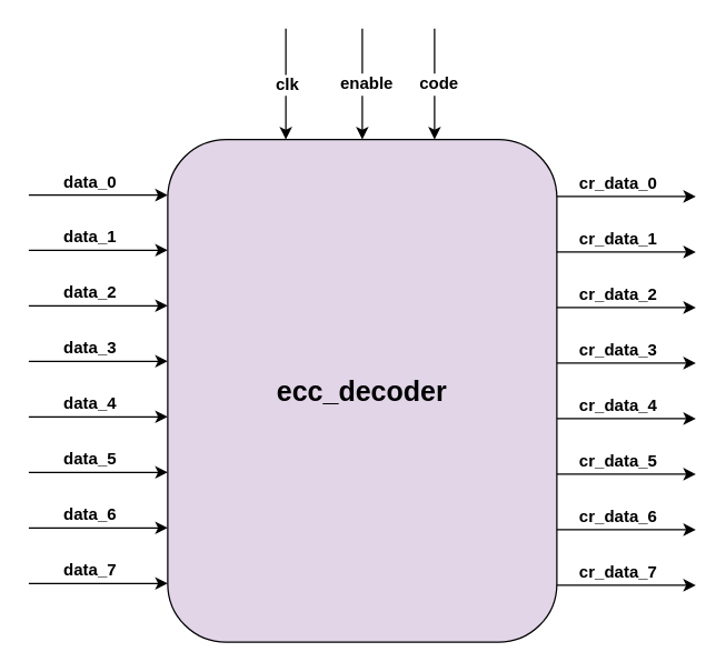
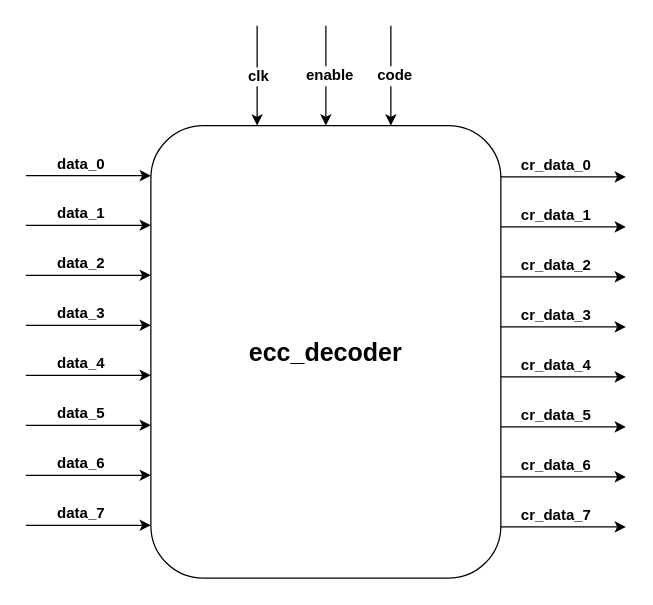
  <mxCell id="0" />
  <mxCell id="1" parent="0" />
- <mxCell id="2" value="&lt;b&gt;&lt;font style=&quot;font-size: 20px;&quot;&gt;ecc_decoder&lt;/font&gt;&lt;/b&gt;" style="rounded=1;whiteSpace=wrap;html=1;fillColor=#e1d5e7;" parent="1" vertex="1"><mxGeometry x="120" y="100" width="280" height="362" as="geometry" /></mxCell>
+ <mxCell id="2" value="&lt;b&gt;&lt;font style=&quot;font-size: 20px;&quot;&gt;ecc_decoder&lt;/font&gt;&lt;/b&gt;" style="rounded=1;whiteSpace=wrap;html=1;" parent="1" vertex="1"><mxGeometry x="120" y="100" width="280" height="362" as="geometry" /></mxCell>
  <mxCell id="3" value="" style="endArrow=classic;html=1;rounded=0;" parent="1" edge="1"><mxGeometry relative="1" as="geometry"><mxPoint x="20" y="140" as="sourcePoint" /><mxPoint x="120" y="140" as="targetPoint" /><Array as="points"><mxPoint x="40" y="140" /><mxPoint x="90" y="140" /></Array></mxGeometry></mxCell>
  <mxCell id="4" value="data_0" style="edgeLabel;html=1;align=center;verticalAlign=middle;resizable=0;points=[];fontStyle=1;fontSize=12;" parent="3" vertex="1" connectable="0"><mxGeometry x="-0.147" y="-3" relative="1" as="geometry"><mxPoint y="-13" as="offset" /></mxGeometry></mxCell>
  <mxCell id="5" value="" style="endArrow=classic;html=1;rounded=0;" parent="1" edge="1"><mxGeometry relative="1" as="geometry"><mxPoint x="20" y="179.71" as="sourcePoint" /><mxPoint x="120" y="179.71" as="targetPoint" /><Array as="points"><mxPoint x="90" y="179.71" /></Array></mxGeometry></mxCell>
  <mxCell id="6" value="data_1" style="edgeLabel;html=1;align=center;verticalAlign=middle;resizable=0;points=[];fontStyle=1;fontSize=12;" parent="5" vertex="1" connectable="0"><mxGeometry x="-0.147" y="-3" relative="1" as="geometry"><mxPoint y="-13" as="offset" /></mxGeometry></mxCell>
  <mxCell id="7" value="" style="endArrow=classic;html=1;rounded=0;" parent="1" edge="1"><mxGeometry relative="1" as="geometry"><mxPoint x="20" y="219.71" as="sourcePoint" /><mxPoint x="120" y="219.71" as="targetPoint" /></mxGeometry></mxCell>
  <mxCell id="8" value="data_2" style="edgeLabel;html=1;align=center;verticalAlign=middle;resizable=0;points=[];fontStyle=1;fontSize=12;" parent="7" vertex="1" connectable="0"><mxGeometry x="-0.147" y="-3" relative="1" as="geometry"><mxPoint y="-13" as="offset" /></mxGeometry></mxCell>
  <mxCell id="9" value="" style="endArrow=classic;html=1;rounded=0;" parent="1" edge="1"><mxGeometry relative="1" as="geometry"><mxPoint x="20" y="259.71" as="sourcePoint" /><mxPoint x="120" y="259.71" as="targetPoint" /></mxGeometry></mxCell>
  <mxCell id="10" value="data_3" style="edgeLabel;html=1;align=center;verticalAlign=middle;resizable=0;points=[];fontStyle=1;fontSize=12;" parent="9" vertex="1" connectable="0"><mxGeometry x="-0.147" y="-3" relative="1" as="geometry"><mxPoint y="-13" as="offset" /></mxGeometry></mxCell>
  <mxCell id="11" value="" style="endArrow=classic;html=1;rounded=0;" parent="1" edge="1"><mxGeometry relative="1" as="geometry"><mxPoint x="20" y="299.71" as="sourcePoint" /><mxPoint x="120" y="299.71" as="targetPoint" /></mxGeometry></mxCell>
  <mxCell id="12" value="data_4" style="edgeLabel;html=1;align=center;verticalAlign=middle;resizable=0;points=[];fontStyle=1;fontSize=12;" parent="11" vertex="1" connectable="0"><mxGeometry x="-0.147" y="-3" relative="1" as="geometry"><mxPoint y="-13" as="offset" /></mxGeometry></mxCell>
  <mxCell id="13" value="" style="endArrow=classic;html=1;rounded=0;" parent="1" edge="1"><mxGeometry relative="1" as="geometry"><mxPoint x="20" y="339.71" as="sourcePoint" /><mxPoint x="120" y="339.71" as="targetPoint" /></mxGeometry></mxCell>
  <mxCell id="14" value="data_5" style="edgeLabel;html=1;align=center;verticalAlign=middle;resizable=0;points=[];fontStyle=1;fontSize=12;" parent="13" vertex="1" connectable="0"><mxGeometry x="-0.147" y="-3" relative="1" as="geometry"><mxPoint y="-13" as="offset" /></mxGeometry></mxCell>
  <mxCell id="15" value="" style="endArrow=classic;html=1;rounded=0;" parent="1" edge="1"><mxGeometry relative="1" as="geometry"><mxPoint x="20" y="379.71" as="sourcePoint" /><mxPoint x="120" y="379.71" as="targetPoint" /></mxGeometry></mxCell>
  <mxCell id="16" value="data_6" style="edgeLabel;html=1;align=center;verticalAlign=middle;resizable=0;points=[];fontStyle=1;fontSize=12;" parent="15" vertex="1" connectable="0"><mxGeometry x="-0.147" y="-3" relative="1" as="geometry"><mxPoint y="-13" as="offset" /></mxGeometry></mxCell>
  <mxCell id="17" value="" style="endArrow=classic;html=1;rounded=0;" parent="1" edge="1"><mxGeometry relative="1" as="geometry"><mxPoint x="20" y="419.71" as="sourcePoint" /><mxPoint x="120" y="419.71" as="targetPoint" /></mxGeometry></mxCell>
  <mxCell id="18" value="data_7" style="edgeLabel;html=1;align=center;verticalAlign=middle;resizable=0;points=[];fontStyle=1;fontSize=12;" parent="17" vertex="1" connectable="0"><mxGeometry x="-0.147" y="-3" relative="1" as="geometry"><mxPoint y="-13" as="offset" /></mxGeometry></mxCell>
  <mxCell id="19" value="" style="endArrow=classic;html=1;rounded=0;" parent="1" edge="1"><mxGeometry relative="1" as="geometry"><mxPoint x="400" y="141" as="sourcePoint" /><mxPoint x="500" y="141" as="targetPoint" /></mxGeometry></mxCell>
  <mxCell id="20" value="cr_data_0" style="edgeLabel;html=1;align=center;verticalAlign=middle;resizable=0;points=[];fontStyle=1;fontSize=12;" parent="19" vertex="1" connectable="0"><mxGeometry x="-0.147" y="-3" relative="1" as="geometry"><mxPoint y="-13" as="offset" /></mxGeometry></mxCell>
  <mxCell id="21" value="" style="endArrow=classic;html=1;rounded=0;" parent="1" edge="1"><mxGeometry relative="1" as="geometry"><mxPoint x="400" y="181" as="sourcePoint" /><mxPoint x="500" y="181" as="targetPoint" /></mxGeometry></mxCell>
  <mxCell id="22" value="cr_data_1" style="edgeLabel;html=1;align=center;verticalAlign=middle;resizable=0;points=[];fontStyle=1;fontSize=12;" parent="21" vertex="1" connectable="0"><mxGeometry x="-0.147" y="-3" relative="1" as="geometry"><mxPoint y="-13" as="offset" /></mxGeometry></mxCell>
  <mxCell id="23" value="" style="endArrow=classic;html=1;rounded=0;" parent="1" edge="1"><mxGeometry relative="1" as="geometry"><mxPoint x="400" y="221" as="sourcePoint" /><mxPoint x="500" y="221" as="targetPoint" /></mxGeometry></mxCell>
  <mxCell id="24" value="cr_data_2" style="edgeLabel;html=1;align=center;verticalAlign=middle;resizable=0;points=[];fontStyle=1;fontSize=12;" parent="23" vertex="1" connectable="0"><mxGeometry x="-0.147" y="-3" relative="1" as="geometry"><mxPoint y="-13" as="offset" /></mxGeometry></mxCell>
  <mxCell id="25" value="" style="endArrow=classic;html=1;rounded=0;" parent="1" edge="1"><mxGeometry relative="1" as="geometry"><mxPoint x="400" y="261" as="sourcePoint" /><mxPoint x="500" y="261" as="targetPoint" /></mxGeometry></mxCell>
  <mxCell id="26" value="cr_data_3" style="edgeLabel;html=1;align=center;verticalAlign=middle;resizable=0;points=[];fontStyle=1;fontSize=12;" parent="25" vertex="1" connectable="0"><mxGeometry x="-0.147" y="-3" relative="1" as="geometry"><mxPoint y="-13" as="offset" /></mxGeometry></mxCell>
  <mxCell id="27" value="" style="endArrow=classic;html=1;rounded=0;" parent="1" edge="1"><mxGeometry relative="1" as="geometry"><mxPoint x="400" y="301" as="sourcePoint" /><mxPoint x="500" y="301" as="targetPoint" /></mxGeometry></mxCell>
  <mxCell id="28" value="cr_data_4" style="edgeLabel;html=1;align=center;verticalAlign=middle;resizable=0;points=[];fontStyle=1;fontSize=12;" parent="27" vertex="1" connectable="0"><mxGeometry x="-0.147" y="-3" relative="1" as="geometry"><mxPoint y="-13" as="offset" /></mxGeometry></mxCell>
  <mxCell id="29" value="" style="endArrow=classic;html=1;rounded=0;" parent="1" edge="1"><mxGeometry relative="1" as="geometry"><mxPoint x="400" y="341" as="sourcePoint" /><mxPoint x="500" y="341" as="targetPoint" /></mxGeometry></mxCell>
  <mxCell id="30" value="cr_data_5" style="edgeLabel;html=1;align=center;verticalAlign=middle;resizable=0;points=[];fontStyle=1;fontSize=12;" parent="29" vertex="1" connectable="0"><mxGeometry x="-0.147" y="-3" relative="1" as="geometry"><mxPoint y="-13" as="offset" /></mxGeometry></mxCell>
  <mxCell id="31" value="" style="endArrow=classic;html=1;rounded=0;" parent="1" edge="1"><mxGeometry relative="1" as="geometry"><mxPoint x="400" y="381" as="sourcePoint" /><mxPoint x="500" y="381" as="targetPoint" /></mxGeometry></mxCell>
  <mxCell id="32" value="cr_data_6" style="edgeLabel;html=1;align=center;verticalAlign=middle;resizable=0;points=[];fontStyle=1;fontSize=12;" parent="31" vertex="1" connectable="0"><mxGeometry x="-0.147" y="-3" relative="1" as="geometry"><mxPoint y="-13" as="offset" /></mxGeometry></mxCell>
  <mxCell id="33" value="" style="endArrow=classic;html=1;rounded=0;" parent="1" edge="1"><mxGeometry relative="1" as="geometry"><mxPoint x="400" y="421" as="sourcePoint" /><mxPoint x="500" y="421" as="targetPoint" /></mxGeometry></mxCell>
  <mxCell id="34" value="cr_data_7" style="edgeLabel;html=1;align=center;verticalAlign=middle;resizable=0;points=[];fontStyle=1;fontSize=12;" parent="33" vertex="1" connectable="0"><mxGeometry x="-0.147" y="-3" relative="1" as="geometry"><mxPoint y="-13" as="offset" /></mxGeometry></mxCell>
  <mxCell id="35" value="" style="endArrow=classic;html=1;rounded=0;entryX=0.103;entryY=0;entryDx=0;entryDy=0;entryPerimeter=0;" parent="1" edge="1"><mxGeometry relative="1" as="geometry"><mxPoint x="205" y="20" as="sourcePoint" /><mxPoint x="205" y="100" as="targetPoint" /></mxGeometry></mxCell>
  <mxCell id="36" value="clk" style="edgeLabel;html=1;align=center;verticalAlign=middle;resizable=0;points=[];fontStyle=1;fontSize=12;" parent="35" vertex="1" connectable="0"><mxGeometry x="-0.147" y="-3" relative="1" as="geometry"><mxPoint x="3" y="6" as="offset" /></mxGeometry></mxCell>
  <mxCell id="37" value="" style="endArrow=classic;html=1;rounded=0;entryX=0.103;entryY=0;entryDx=0;entryDy=0;entryPerimeter=0;" parent="1" edge="1"><mxGeometry relative="1" as="geometry"><mxPoint x="260" y="20" as="sourcePoint" /><mxPoint x="260" y="100" as="targetPoint" /></mxGeometry></mxCell>
  <mxCell id="38" value="clk" style="edgeLabel;html=1;align=center;verticalAlign=middle;resizable=0;points=[];fontStyle=1;fontSize=12;" parent="37" vertex="1" connectable="0"><mxGeometry x="-0.147" y="-3" relative="1" as="geometry"><mxPoint x="3" y="6" as="offset" /></mxGeometry></mxCell>
  <mxCell id="39" value="&lt;b&gt;&lt;font style=&quot;font-size: 12px;&quot;&gt;enable&lt;/font&gt;&lt;/b&gt;" style="edgeLabel;html=1;align=center;verticalAlign=middle;resizable=0;points=[];" parent="37" vertex="1" connectable="0"><mxGeometry x="-0.025" y="2" relative="1" as="geometry"><mxPoint as="offset" /></mxGeometry></mxCell>
  <mxCell id="40" value="" style="endArrow=classic;html=1;rounded=0;entryX=0.103;entryY=0;entryDx=0;entryDy=0;entryPerimeter=0;" parent="1" edge="1"><mxGeometry relative="1" as="geometry"><mxPoint x="312" y="20" as="sourcePoint" /><mxPoint x="312" y="100" as="targetPoint" /></mxGeometry></mxCell>
  <mxCell id="41" value="clk" style="edgeLabel;html=1;align=center;verticalAlign=middle;resizable=0;points=[];fontStyle=1;fontSize=12;" parent="40" vertex="1" connectable="0"><mxGeometry x="-0.147" y="-3" relative="1" as="geometry"><mxPoint x="3" y="6" as="offset" /></mxGeometry></mxCell>
  <mxCell id="42" value="&lt;b&gt;&lt;font style=&quot;font-size: 12px;&quot;&gt;code&lt;/font&gt;&lt;/b&gt;" style="edgeLabel;html=1;align=center;verticalAlign=middle;resizable=0;points=[];" parent="40" vertex="1" connectable="0"><mxGeometry x="-0.025" y="2" relative="1" as="geometry"><mxPoint as="offset" /></mxGeometry></mxCell>
